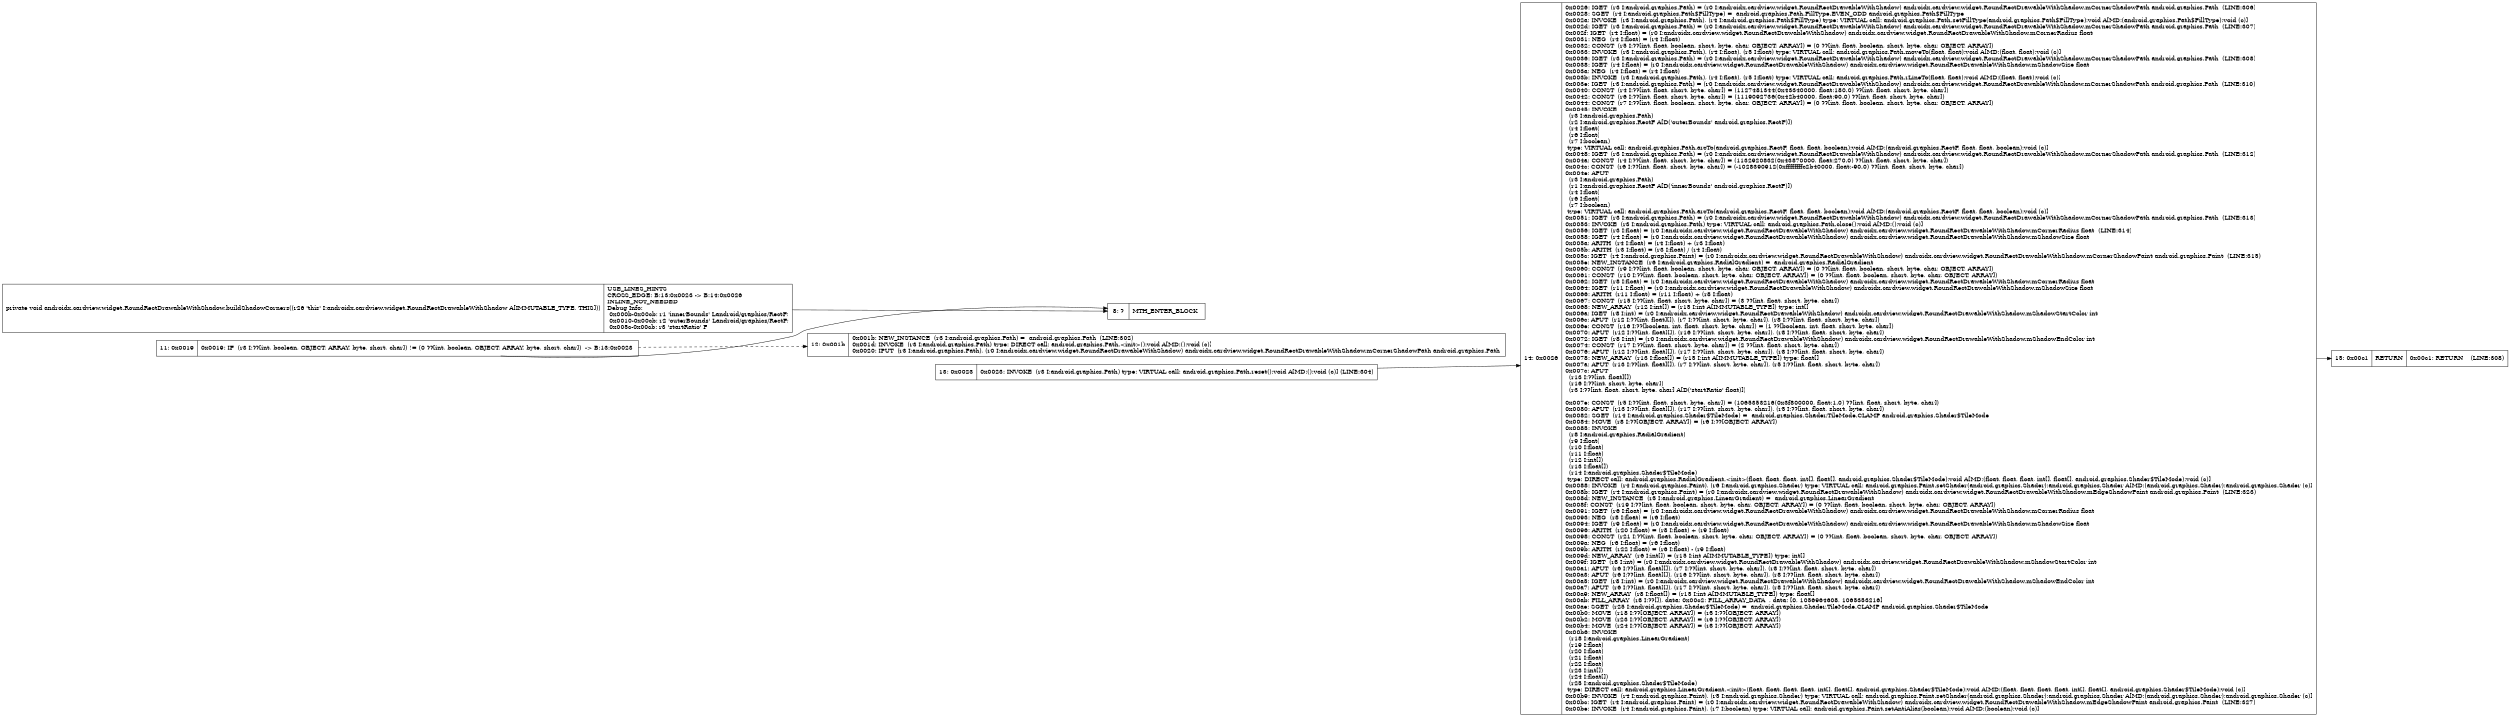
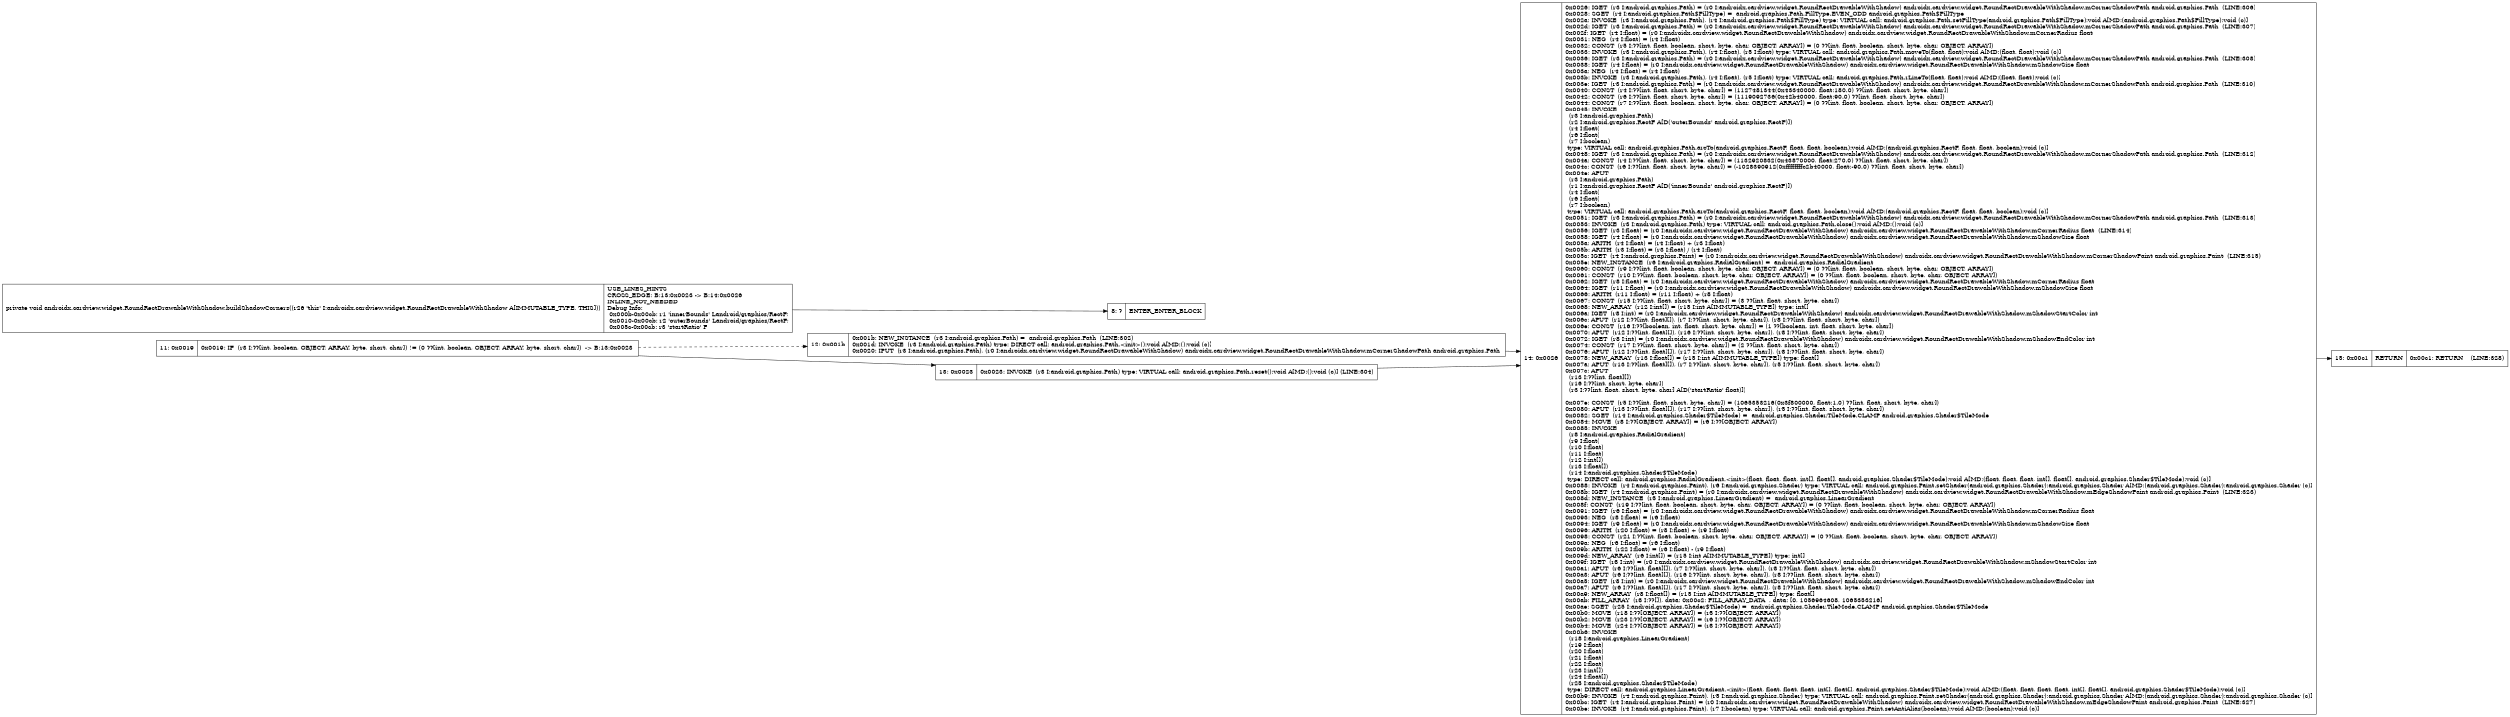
  digraph {
    rankdir=LR
    node [shape=record]
-   n1 [label="{8\:\ ?|MTH_ENTER_BLOCK\l}"]
+   n1 [label="{8\:\ ?|ENTER_ENTER_BLOCK\l}"]
    n2 [label="{11\:\ 0x0019|0x0019: IF  (r3 I:??[int, boolean, OBJECT, ARRAY, byte, short, char]) != (0 ??[int, boolean, OBJECT, ARRAY, byte, short, char])  \-\> B:13:0x0023 \l}"]
    n3 [label="{12\:\ 0x001b|0x001b: NEW_INSTANCE  (r3 I:android.graphics.Path) =  android.graphics.Path  (LINE:302)\l0x001d: INVOKE  (r3 I:android.graphics.Path) type: DIRECT call: android.graphics.Path.\<init\>():void A[MD:():void (c)]\l0x0020: IPUT  (r3 I:android.graphics.Path), (r0 I:androidx.cardview.widget.RoundRectDrawableWithShadow) androidx.cardview.widget.RoundRectDrawableWithShadow.mCornerShadowPath android.graphics.Path \l}"]
    n4 [label="{13\:\ 0x0023|0x0023: INVOKE  (r3 I:android.graphics.Path) type: VIRTUAL call: android.graphics.Path.reset():void A[MD:():void (c)] (LINE:304)\l}"]
    n5 [label="{14\:\ 0x0026|0x0026: IGET  (r3 I:android.graphics.Path) = (r0 I:androidx.cardview.widget.RoundRectDrawableWithShadow) androidx.cardview.widget.RoundRectDrawableWithShadow.mCornerShadowPath android.graphics.Path  (LINE:306)\l0x0028: SGET  (r4 I:android.graphics.Path$FillType) =  android.graphics.Path.FillType.EVEN_ODD android.graphics.Path$FillType \l0x002a: INVOKE  (r3 I:android.graphics.Path), (r4 I:android.graphics.Path$FillType) type: VIRTUAL call: android.graphics.Path.setFillType(android.graphics.Path$FillType):void A[MD:(android.graphics.Path$FillType):void (c)]\l0x002d: IGET  (r3 I:android.graphics.Path) = (r0 I:androidx.cardview.widget.RoundRectDrawableWithShadow) androidx.cardview.widget.RoundRectDrawableWithShadow.mCornerShadowPath android.graphics.Path  (LINE:307)\l0x002f: IGET  (r4 I:float) = (r0 I:androidx.cardview.widget.RoundRectDrawableWithShadow) androidx.cardview.widget.RoundRectDrawableWithShadow.mCornerRadius float \l0x0031: NEG  (r4 I:float) = (r4 I:float) \l0x0032: CONST  (r5 I:??[int, float, boolean, short, byte, char, OBJECT, ARRAY]) = (0 ??[int, float, boolean, short, byte, char, OBJECT, ARRAY]) \l0x0033: INVOKE  (r3 I:android.graphics.Path), (r4 I:float), (r5 I:float) type: VIRTUAL call: android.graphics.Path.moveTo(float, float):void A[MD:(float, float):void (c)]\l0x0036: IGET  (r3 I:android.graphics.Path) = (r0 I:androidx.cardview.widget.RoundRectDrawableWithShadow) androidx.cardview.widget.RoundRectDrawableWithShadow.mCornerShadowPath android.graphics.Path  (LINE:308)\l0x0038: IGET  (r4 I:float) = (r0 I:androidx.cardview.widget.RoundRectDrawableWithShadow) androidx.cardview.widget.RoundRectDrawableWithShadow.mShadowSize float \l0x003a: NEG  (r4 I:float) = (r4 I:float) \l0x003b: INVOKE  (r3 I:android.graphics.Path), (r4 I:float), (r5 I:float) type: VIRTUAL call: android.graphics.Path.rLineTo(float, float):void A[MD:(float, float):void (c)]\l0x003e: IGET  (r3 I:android.graphics.Path) = (r0 I:androidx.cardview.widget.RoundRectDrawableWithShadow) androidx.cardview.widget.RoundRectDrawableWithShadow.mCornerShadowPath android.graphics.Path  (LINE:310)\l0x0040: CONST  (r4 I:??[int, float, short, byte, char]) = (1127481344(0x43340000, float:180.0) ??[int, float, short, byte, char]) \l0x0042: CONST  (r6 I:??[int, float, short, byte, char]) = (1119092736(0x42b40000, float:90.0) ??[int, float, short, byte, char]) \l0x0044: CONST  (r7 I:??[int, float, boolean, short, byte, char, OBJECT, ARRAY]) = (0 ??[int, float, boolean, short, byte, char, OBJECT, ARRAY]) \l0x0045: INVOKE  \l  (r3 I:android.graphics.Path)\l  (r2 I:android.graphics.RectF A[D('outerBounds' android.graphics.RectF)])\l  (r4 I:float)\l  (r6 I:float)\l  (r7 I:boolean)\l type: VIRTUAL call: android.graphics.Path.arcTo(android.graphics.RectF, float, float, boolean):void A[MD:(android.graphics.RectF, float, float, boolean):void (c)]\l0x0048: IGET  (r3 I:android.graphics.Path) = (r0 I:androidx.cardview.widget.RoundRectDrawableWithShadow) androidx.cardview.widget.RoundRectDrawableWithShadow.mCornerShadowPath android.graphics.Path  (LINE:312)\l0x004a: CONST  (r4 I:??[int, float, short, byte, char]) = (1132920832(0x43870000, float:270.0) ??[int, float, short, byte, char]) \l0x004c: CONST  (r6 I:??[int, float, short, byte, char]) = (\-1028390912(0xffffffffc2b40000, float:\-90.0) ??[int, float, short, byte, char]) \l0x004e: APUT  \l  (r3 I:android.graphics.Path)\l  (r1 I:android.graphics.RectF A[D('innerBounds' android.graphics.RectF)])\l  (r4 I:float)\l  (r6 I:float)\l  (r7 I:boolean)\l type: VIRTUAL call: android.graphics.Path.arcTo(android.graphics.RectF, float, float, boolean):void A[MD:(android.graphics.RectF, float, float, boolean):void (c)]\l0x0051: IGET  (r3 I:android.graphics.Path) = (r0 I:androidx.cardview.widget.RoundRectDrawableWithShadow) androidx.cardview.widget.RoundRectDrawableWithShadow.mCornerShadowPath android.graphics.Path  (LINE:313)\l0x0053: INVOKE  (r3 I:android.graphics.Path) type: VIRTUAL call: android.graphics.Path.close():void A[MD:():void (c)]\l0x0056: IGET  (r3 I:float) = (r0 I:androidx.cardview.widget.RoundRectDrawableWithShadow) androidx.cardview.widget.RoundRectDrawableWithShadow.mCornerRadius float  (LINE:314)\l0x0058: IGET  (r4 I:float) = (r0 I:androidx.cardview.widget.RoundRectDrawableWithShadow) androidx.cardview.widget.RoundRectDrawableWithShadow.mShadowSize float \l0x005a: ARITH  (r4 I:float) = (r4 I:float) + (r3 I:float) \l0x005b: ARITH  (r3 I:float) = (r3 I:float) \/ (r4 I:float) \l0x005c: IGET  (r4 I:android.graphics.Paint) = (r0 I:androidx.cardview.widget.RoundRectDrawableWithShadow) androidx.cardview.widget.RoundRectDrawableWithShadow.mCornerShadowPaint android.graphics.Paint  (LINE:315)\l0x005e: NEW_INSTANCE  (r6 I:android.graphics.RadialGradient) =  android.graphics.RadialGradient \l0x0060: CONST  (r9 I:??[int, float, boolean, short, byte, char, OBJECT, ARRAY]) = (0 ??[int, float, boolean, short, byte, char, OBJECT, ARRAY]) \l0x0061: CONST  (r10 I:??[int, float, boolean, short, byte, char, OBJECT, ARRAY]) = (0 ??[int, float, boolean, short, byte, char, OBJECT, ARRAY]) \l0x0062: IGET  (r8 I:float) = (r0 I:androidx.cardview.widget.RoundRectDrawableWithShadow) androidx.cardview.widget.RoundRectDrawableWithShadow.mCornerRadius float \l0x0064: IGET  (r11 I:float) = (r0 I:androidx.cardview.widget.RoundRectDrawableWithShadow) androidx.cardview.widget.RoundRectDrawableWithShadow.mShadowSize float \l0x0066: ARITH  (r11 I:float) = (r11 I:float) + (r8 I:float) \l0x0067: CONST  (r15 I:??[int, float, short, byte, char]) = (3 ??[int, float, short, byte, char]) \l0x0068: NEW_ARRAY  (r12 I:int[]) = (r15 I:int A[IMMUTABLE_TYPE]) type: int[] \l0x006a: IGET  (r8 I:int) = (r0 I:androidx.cardview.widget.RoundRectDrawableWithShadow) androidx.cardview.widget.RoundRectDrawableWithShadow.mShadowStartColor int \l0x006c: APUT  (r12 I:??[int, float][]), (r7 I:??[int, short, byte, char]), (r8 I:??[int, float, short, byte, char]) \l0x006e: CONST  (r16 I:??[boolean, int, float, short, byte, char]) = (1 ??[boolean, int, float, short, byte, char]) \l0x0070: APUT  (r12 I:??[int, float][]), (r16 I:??[int, short, byte, char]), (r8 I:??[int, float, short, byte, char]) \l0x0072: IGET  (r8 I:int) = (r0 I:androidx.cardview.widget.RoundRectDrawableWithShadow) androidx.cardview.widget.RoundRectDrawableWithShadow.mShadowEndColor int \l0x0074: CONST  (r17 I:??[int, float, short, byte, char]) = (2 ??[int, float, short, byte, char]) \l0x0076: APUT  (r12 I:??[int, float][]), (r17 I:??[int, short, byte, char]), (r8 I:??[int, float, short, byte, char]) \l0x0078: NEW_ARRAY  (r13 I:float[]) = (r15 I:int A[IMMUTABLE_TYPE]) type: float[] \l0x007a: APUT  (r13 I:??[int, float][]), (r7 I:??[int, short, byte, char]), (r5 I:??[int, float, short, byte, char]) \l0x007c: APUT  \l  (r13 I:??[int, float][])\l  (r16 I:??[int, short, byte, char])\l  (r3 I:??[int, float, short, byte, char] A[D('startRatio' float)])\l \l0x007e: CONST  (r5 I:??[int, float, short, byte, char]) = (1065353216(0x3f800000, float:1.0) ??[int, float, short, byte, char]) \l0x0080: APUT  (r13 I:??[int, float][]), (r17 I:??[int, short, byte, char]), (r5 I:??[int, float, short, byte, char]) \l0x0082: SGET  (r14 I:android.graphics.Shader$TileMode) =  android.graphics.Shader.TileMode.CLAMP android.graphics.Shader$TileMode \l0x0084: MOVE  (r8 I:??[OBJECT, ARRAY]) = (r6 I:??[OBJECT, ARRAY]) \l0x0085: INVOKE  \l  (r8 I:android.graphics.RadialGradient)\l  (r9 I:float)\l  (r10 I:float)\l  (r11 I:float)\l  (r12 I:int[])\l  (r13 I:float[])\l  (r14 I:android.graphics.Shader$TileMode)\l type: DIRECT call: android.graphics.RadialGradient.\<init\>(float, float, float, int[], float[], android.graphics.Shader$TileMode):void A[MD:(float, float, float, int[], float[], android.graphics.Shader$TileMode):void (c)]\l0x0088: INVOKE  (r4 I:android.graphics.Paint), (r6 I:android.graphics.Shader) type: VIRTUAL call: android.graphics.Paint.setShader(android.graphics.Shader):android.graphics.Shader A[MD:(android.graphics.Shader):android.graphics.Shader (c)]\l0x008b: IGET  (r4 I:android.graphics.Paint) = (r0 I:androidx.cardview.widget.RoundRectDrawableWithShadow) androidx.cardview.widget.RoundRectDrawableWithShadow.mEdgeShadowPaint android.graphics.Paint  (LINE:323)\l0x008d: NEW_INSTANCE  (r5 I:android.graphics.LinearGradient) =  android.graphics.LinearGradient \l0x008f: CONST  (r19 I:??[int, float, boolean, short, byte, char, OBJECT, ARRAY]) = (0 ??[int, float, boolean, short, byte, char, OBJECT, ARRAY]) \l0x0091: IGET  (r6 I:float) = (r0 I:androidx.cardview.widget.RoundRectDrawableWithShadow) androidx.cardview.widget.RoundRectDrawableWithShadow.mCornerRadius float \l0x0093: NEG  (r8 I:float) = (r6 I:float) \l0x0094: IGET  (r9 I:float) = (r0 I:androidx.cardview.widget.RoundRectDrawableWithShadow) androidx.cardview.widget.RoundRectDrawableWithShadow.mShadowSize float \l0x0096: ARITH  (r20 I:float) = (r8 I:float) + (r9 I:float) \l0x0098: CONST  (r21 I:??[int, float, boolean, short, byte, char, OBJECT, ARRAY]) = (0 ??[int, float, boolean, short, byte, char, OBJECT, ARRAY]) \l0x009a: NEG  (r6 I:float) = (r6 I:float) \l0x009b: ARITH  (r22 I:float) = (r6 I:float) \- (r9 I:float) \l0x009d: NEW_ARRAY  (r6 I:int[]) = (r15 I:int A[IMMUTABLE_TYPE]) type: int[] \l0x009f: IGET  (r8 I:int) = (r0 I:androidx.cardview.widget.RoundRectDrawableWithShadow) androidx.cardview.widget.RoundRectDrawableWithShadow.mShadowStartColor int \l0x00a1: APUT  (r6 I:??[int, float][]), (r7 I:??[int, short, byte, char]), (r8 I:??[int, float, short, byte, char]) \l0x00a3: APUT  (r6 I:??[int, float][]), (r16 I:??[int, short, byte, char]), (r8 I:??[int, float, short, byte, char]) \l0x00a5: IGET  (r8 I:int) = (r0 I:androidx.cardview.widget.RoundRectDrawableWithShadow) androidx.cardview.widget.RoundRectDrawableWithShadow.mShadowEndColor int \l0x00a7: APUT  (r6 I:??[int, float][]), (r17 I:??[int, short, byte, char]), (r8 I:??[int, float, short, byte, char]) \l0x00a9: NEW_ARRAY  (r8 I:float[]) = (r15 I:int A[IMMUTABLE_TYPE]) type: float[] \l0x00ab: FILL_ARRAY  (r8 I:??[]), data: 0x00c2: FILL_ARRAY_DATA  , data: [0, 1056964608, 1065353216] \l0x00ae: SGET  (r25 I:android.graphics.Shader$TileMode) =  android.graphics.Shader.TileMode.CLAMP android.graphics.Shader$TileMode \l0x00b0: MOVE  (r18 I:??[OBJECT, ARRAY]) = (r5 I:??[OBJECT, ARRAY]) \l0x00b2: MOVE  (r23 I:??[OBJECT, ARRAY]) = (r6 I:??[OBJECT, ARRAY]) \l0x00b4: MOVE  (r24 I:??[OBJECT, ARRAY]) = (r8 I:??[OBJECT, ARRAY]) \l0x00b6: INVOKE  \l  (r18 I:android.graphics.LinearGradient)\l  (r19 I:float)\l  (r20 I:float)\l  (r21 I:float)\l  (r22 I:float)\l  (r23 I:int[])\l  (r24 I:float[])\l  (r25 I:android.graphics.Shader$TileMode)\l type: DIRECT call: android.graphics.LinearGradient.\<init\>(float, float, float, float, int[], float[], android.graphics.Shader$TileMode):void A[MD:(float, float, float, float, int[], float[], android.graphics.Shader$TileMode):void (c)]\l0x00b9: INVOKE  (r4 I:android.graphics.Paint), (r5 I:android.graphics.Shader) type: VIRTUAL call: android.graphics.Paint.setShader(android.graphics.Shader):android.graphics.Shader A[MD:(android.graphics.Shader):android.graphics.Shader (c)]\l0x00bc: IGET  (r4 I:android.graphics.Paint) = (r0 I:androidx.cardview.widget.RoundRectDrawableWithShadow) androidx.cardview.widget.RoundRectDrawableWithShadow.mEdgeShadowPaint android.graphics.Paint  (LINE:327)\l0x00be: INVOKE  (r4 I:android.graphics.Paint), (r7 I:boolean) type: VIRTUAL call: android.graphics.Paint.setAntiAlias(boolean):void A[MD:(boolean):void (c)]\l}"]
-   n6 [label="{15\:\ 0x00c1|RETURN\l|0x00c1: RETURN    (LINE:308)\l}"]
+   n6 [label="{15\:\ 0x00c1|RETURN\l|0x00c1: RETURN    (LINE:328)\l}"]
    n7 [label="{private void androidx.cardview.widget.RoundRectDrawableWithShadow.buildShadowCorners((r26 'this' I:androidx.cardview.widget.RoundRectDrawableWithShadow A[IMMUTABLE_TYPE, THIS]))  | USE_LINES_HINTS\lCROSS_EDGE: B:13:0x0023 \-\> B:14:0x0026\lINLINE_NOT_NEEDED\lDebug Info:\l  0x000b\-0x00cb: r1 'innerBounds' Landroid\/graphics\/RectF;\l  0x0010\-0x00cb: r2 'outerBounds' Landroid\/graphics\/RectF;\l  0x005c\-0x00cb: r3 'startRatio' F\l}"]
    n2 -> n3 [style=dashed]
-   n2 -> n1
+   n2 -> n4
+   n3 -> n5
    n4 -> n5
    n5 -> n6
    n7 -> n1
  }
